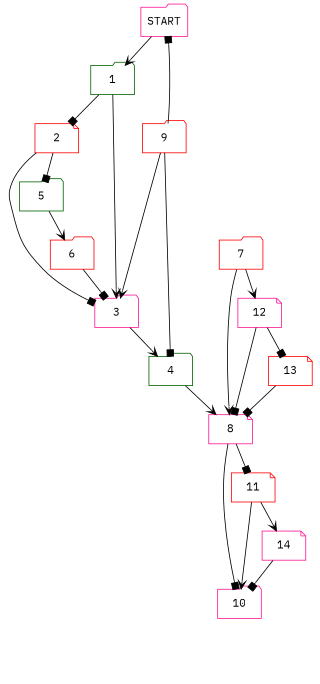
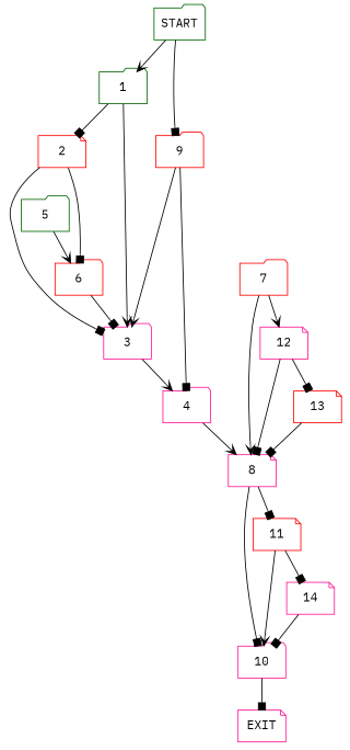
  digraph {
    fontname="IBM Plex Mono"
    node [color=deeppink fontname="IBM Plex Mono" shape=folder]
    edge [arrowhead=box fontname="IBM Plex Mono"]
-   n1 [label=START]
+   n1 [color=darkgreen label=START]
    1 [color=darkgreen]
    9 [color=red]
    2 [color=red shape=note]
    3
-   4 [color=darkgreen]
+   4
+   n7 [label=EXIT shape=note]
    5 [color=darkgreen]
    6 [color=red]
    8 [shape=note]
    7 [color=red]
    12 [shape=note]
    10
    11 [color=red shape=note]
    13 [color=red shape=note]
    14 [shape=note]
    n1 -> 1 [arrowhead=vee]
-   9 -> n1
+   n1 -> 9
    1 -> 2
    1 -> 3 [arrowhead=vee]
    9 -> 3 [arrowhead=vee]
    9 -> 4
    2 -> 3
-   2 -> 5
+   2 -> 6
    3 -> 4 [arrowhead=vee]
    4 -> 8 [arrowhead=vee]
    5 -> 6 [arrowhead=vee]
    6 -> 3
    8 -> 10
    8 -> 11
    7 -> 8 [arrowhead=vee]
    7 -> 12 [arrowhead=vee]
    12 -> 8
    12 -> 13
+   10 -> n7
    11 -> 10 [arrowhead=vee]
-   11 -> 14 [arrowhead=vee]
+   11 -> 14
    13 -> 8
    14 -> 10
  }
